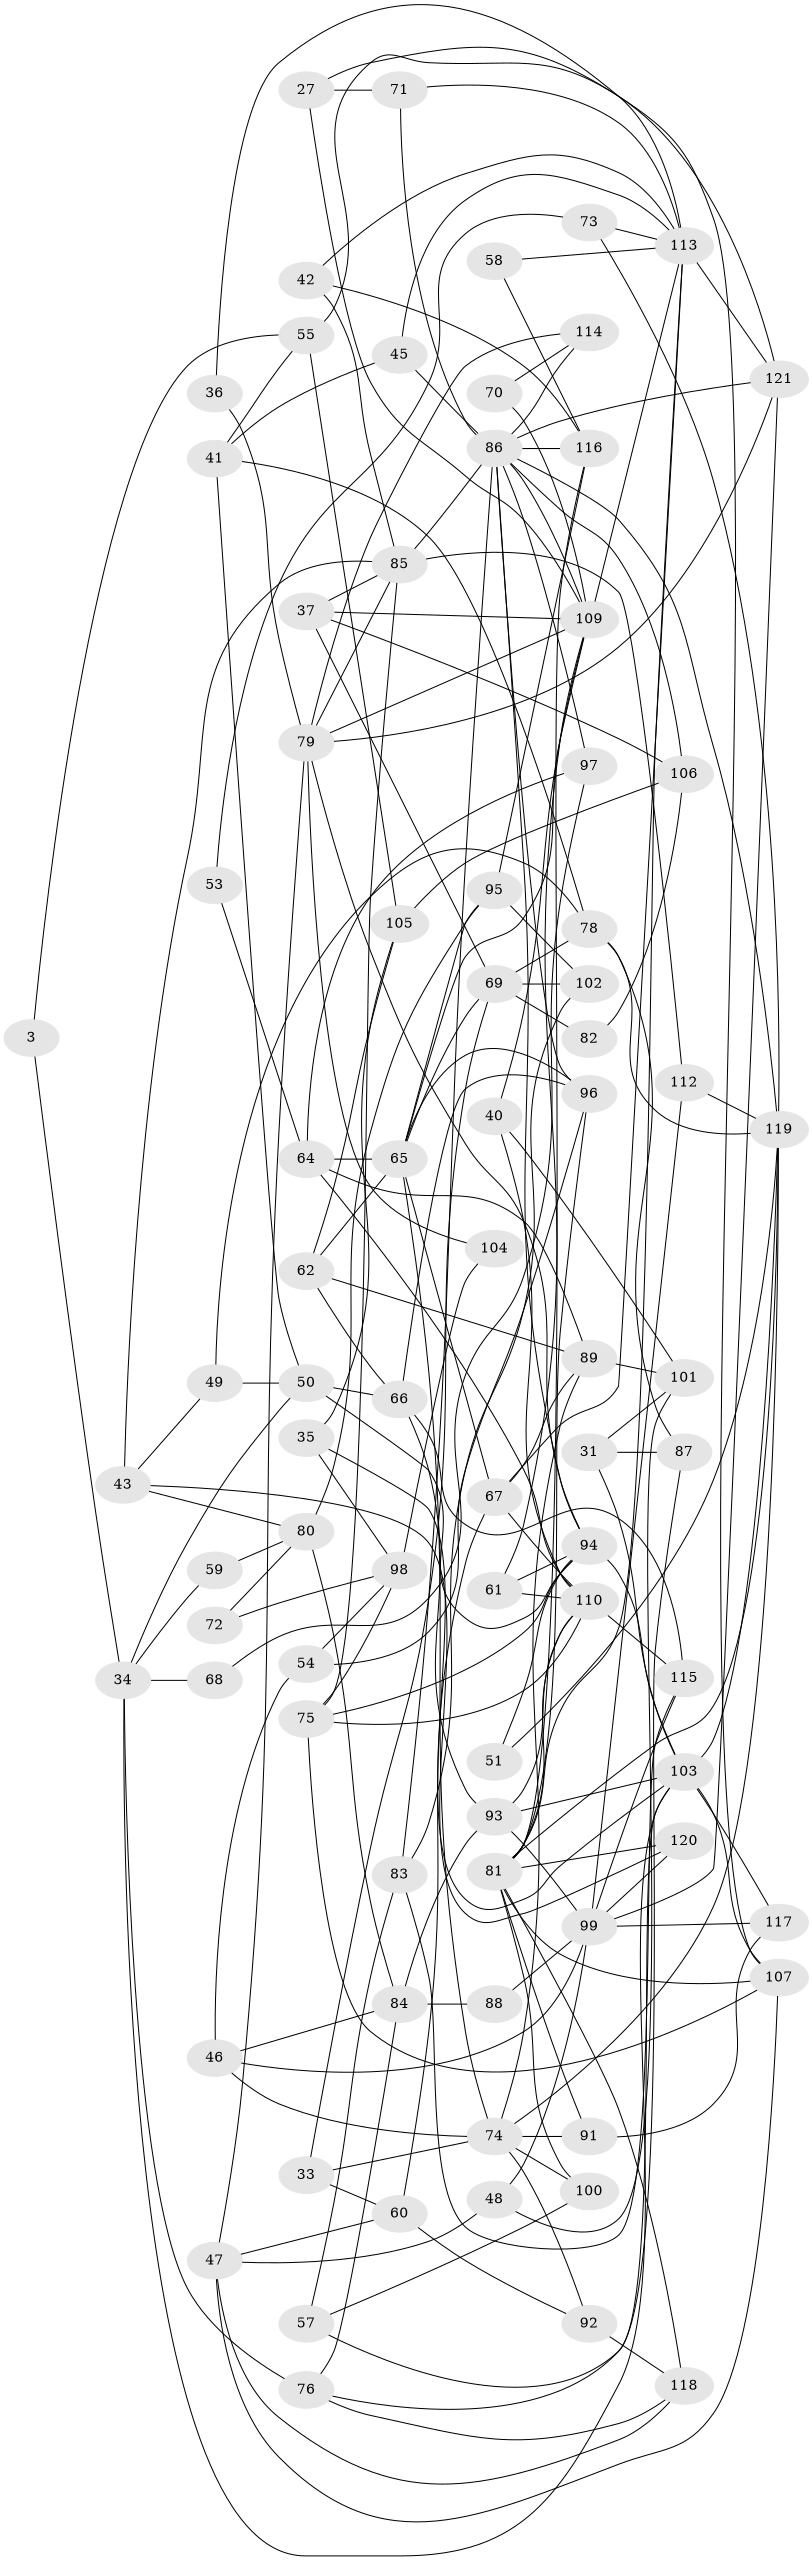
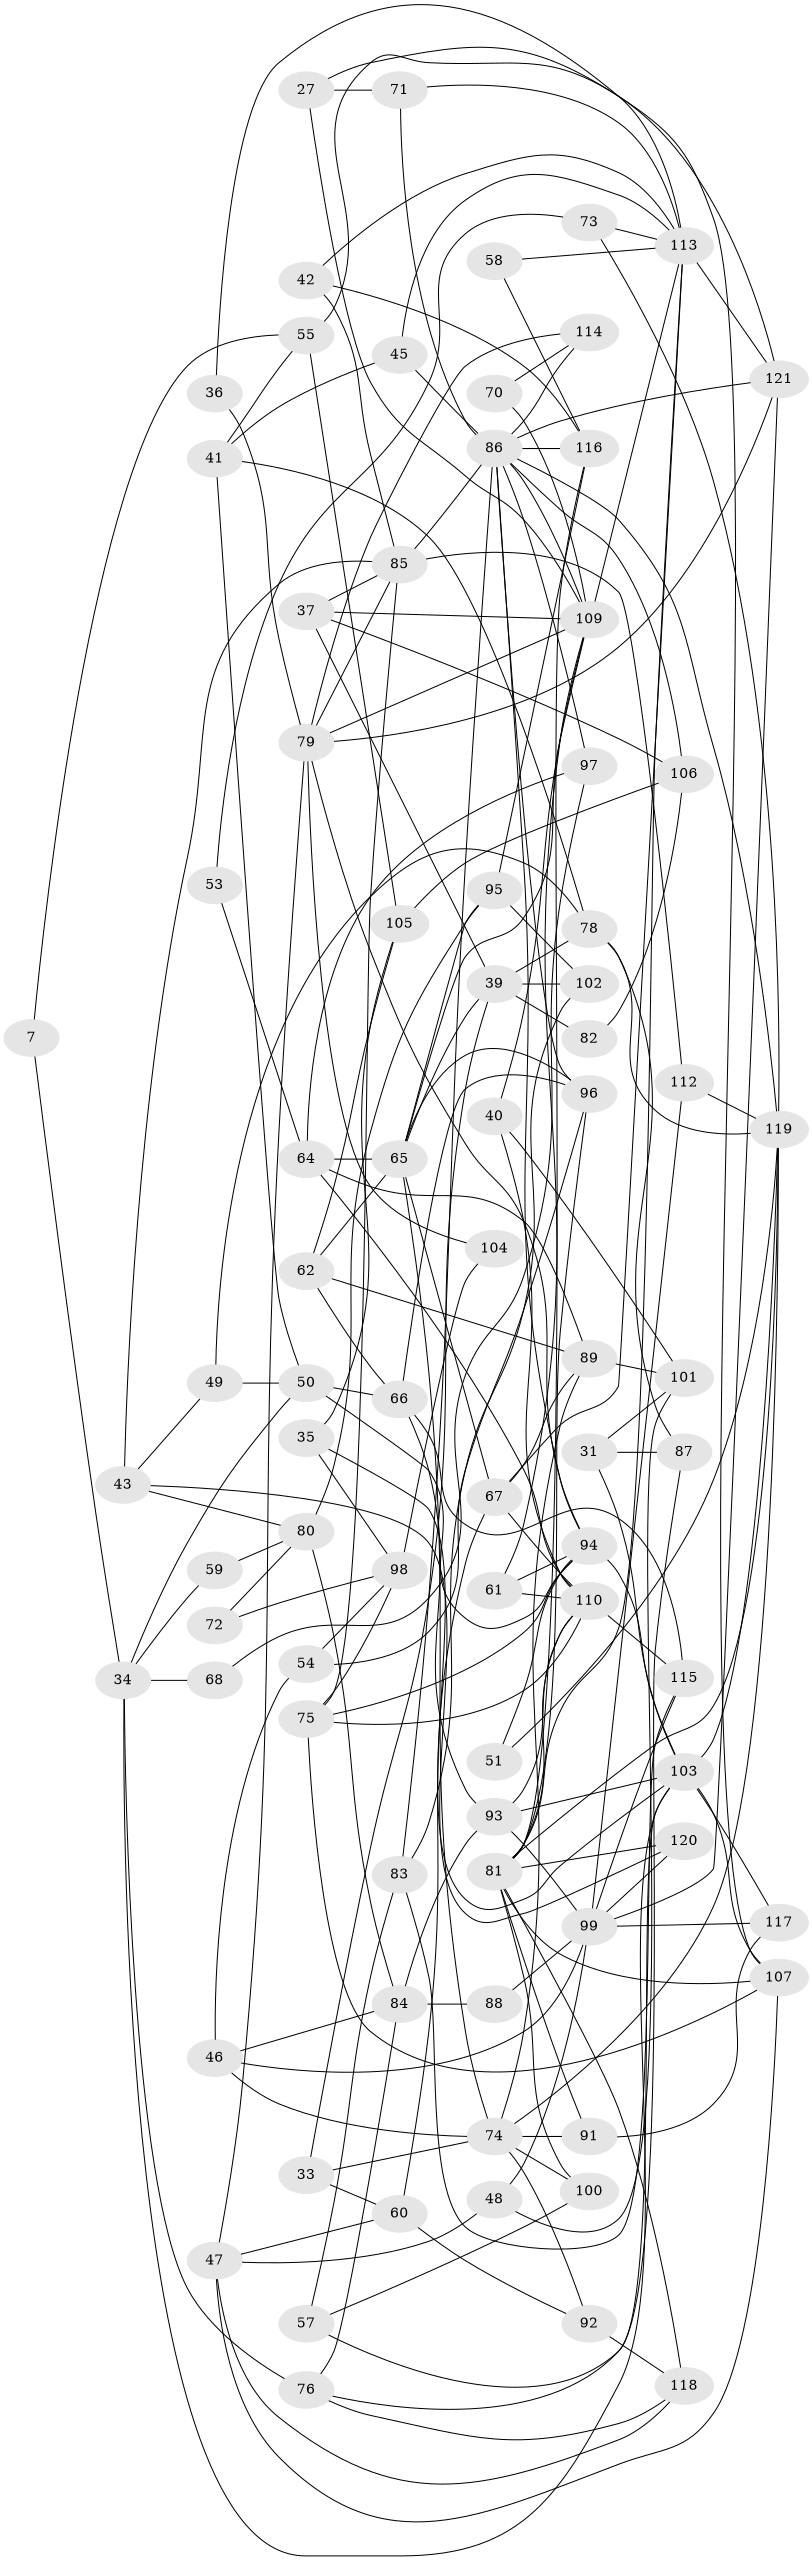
  graph {
    rankdir=LR
    node [color=gray90 style=filled]
    34 [super="+5"]
    103 [super="+14+44+32"]
    50
    59
    68
    76
-   7 [label=3]
+   7
    55
    105
    121
    27
    71
    107
    109 [super="+52+38"]
    113 [super="+1+23"]
    86 [super="+3+77+19"]
    31
    87
    101
    119 [super="+12+108"]
    117
    33
    60
-   69
+   69 [label=39]
    74 [super="+39+28"]
    67
    92
    78 [super="+24"]
    82
    102
    100
    89 [super="+30"]
    91
    66
    94
    80 [super="+4"]
    97
    84
    118
    35
    98
    104
    106
    79 [super="+56"]
    85 [super="+26+25+29+18"]
    114
    36
    37
    112
    40
    110
    115 [super="+16"]
    41
    45
    42
    116 [super="+63"]
    43
    49
    120
    95
    96 [super="+11"]
    46
    54
    99 [super="+17"]
    93 [super="+21"]
    88
    47 [super="+8"]
    48
    51
    53
    64
    73
    65 [super="+13"]
    57
    83
    58
    61
    62
    70
    72
    75 [super="+20"]
    81
    34 -- 103 [weight=2]
    34 -- 50
    34 -- 59
    34 -- 68
    34 -- 76
    103 -- 107
    103 -- 119 [weight=3]
    103 -- 117
    50 -- 66
    50 -- 94
    59 -- 80
    68 -- 97
    76 -- 87
    76 -- 84
    76 -- 118
    7 -- 34
    7 -- 55
    55 -- 105
    55 -- 121
    105 -- 106
    27 -- 71
    27 -- 107
    27 -- 109
    71 -- 113
    71 -- 86
    109 -- 113
    113 -- 121
    86 -- 121
    86 -- 109
    86 -- 119 [weight=2]
    86 -- 94
    86 -- 97
    86 -- 106
    86 -- 114
    86 -- 116 [weight=2]
    86 -- 96
    31 -- 103
    31 -- 87
    31 -- 101
    33 -- 60
    33 -- 69
    33 -- 74
    60 -- 67
    60 -- 92
    69 -- 78
    69 -- 82
    69 -- 102
    74 -- 119
    74 -- 92
    74 -- 100
    74 -- 89
    74 -- 91
    67 -- 113
    67 -- 89
    67 -- 110
    92 -- 118
    78 -- 87
    78 -- 119 [weight=3]
    82 -- 106
    89 -- 101
    91 -- 117
    66 -- 115
    66 -- 96
    66 -- 93
    94 -- 103
    80 -- 84
    80 -- 95
    84 -- 93
    84 -- 88
    35 -- 103
    35 -- 105
    35 -- 98
    98 -- 104
    79 -- 121
    79 -- 109 [weight=2]
    79 -- 94 [weight=2]
    79 -- 104
    79 -- 85
    79 -- 114
    85 -- 86 [weight=5]
    85 -- 112
    36 -- 113
    36 -- 79
    37 -- 109
    37 -- 69
    37 -- 106
    37 -- 85 [weight=2]
    112 -- 119
    40 -- 109
    40 -- 101
    40 -- 110
    110 -- 115
    41 -- 50
    41 -- 55
    41 -- 78
    41 -- 45
    45 -- 113
    45 -- 86
    42 -- 113
    42 -- 85
    42 -- 116
    43 -- 80 [weight=2]
    43 -- 85
    43 -- 49
    43 -- 120
    49 -- 50
    49 -- 78
    95 -- 102
    95 -- 116
    46 -- 74
    46 -- 84
    46 -- 54
    46 -- 99
    54 -- 98
    54 -- 96
    99 -- 121
    99 -- 117
    99 -- 112
    99 -- 115
    99 -- 120
    93 -- 103 [weight=2]
    93 -- 110
    93 -- 99
    88 -- 99
    47 -- 107
    47 -- 60
    47 -- 118
    47 -- 79
    47 -- 48
    48 -- 101
    48 -- 99
    51 -- 119
    51 -- 94
    53 -- 64
    53 -- 73
    64 -- 89
    64 -- 97
    64 -- 110
    64 -- 65
    73 -- 113
    73 -- 119
    65 -- 109
    65 -- 69
    65 -- 74
    65 -- 67
    65 -- 95
    65 -- 96
    57 -- 103
    57 -- 100
    57 -- 83
    83 -- 86
    83 -- 102
    83 -- 115
    58 -- 113
    58 -- 116
    61 -- 109
    61 -- 94
    61 -- 110
    62 -- 105
    62 -- 89
    62 -- 66
    62 -- 65
    70 -- 109
    70 -- 114
    72 -- 80
    72 -- 98
    75 -- 107
    75 -- 94
    75 -- 98 [weight=2]
    75 -- 85
    75 -- 110
    81 -- 107
    81 -- 113
    81 -- 119
    81 -- 100
    81 -- 91
    81 -- 118
    81 -- 110
    81 -- 116
    81 -- 120
    81 -- 96
  }
